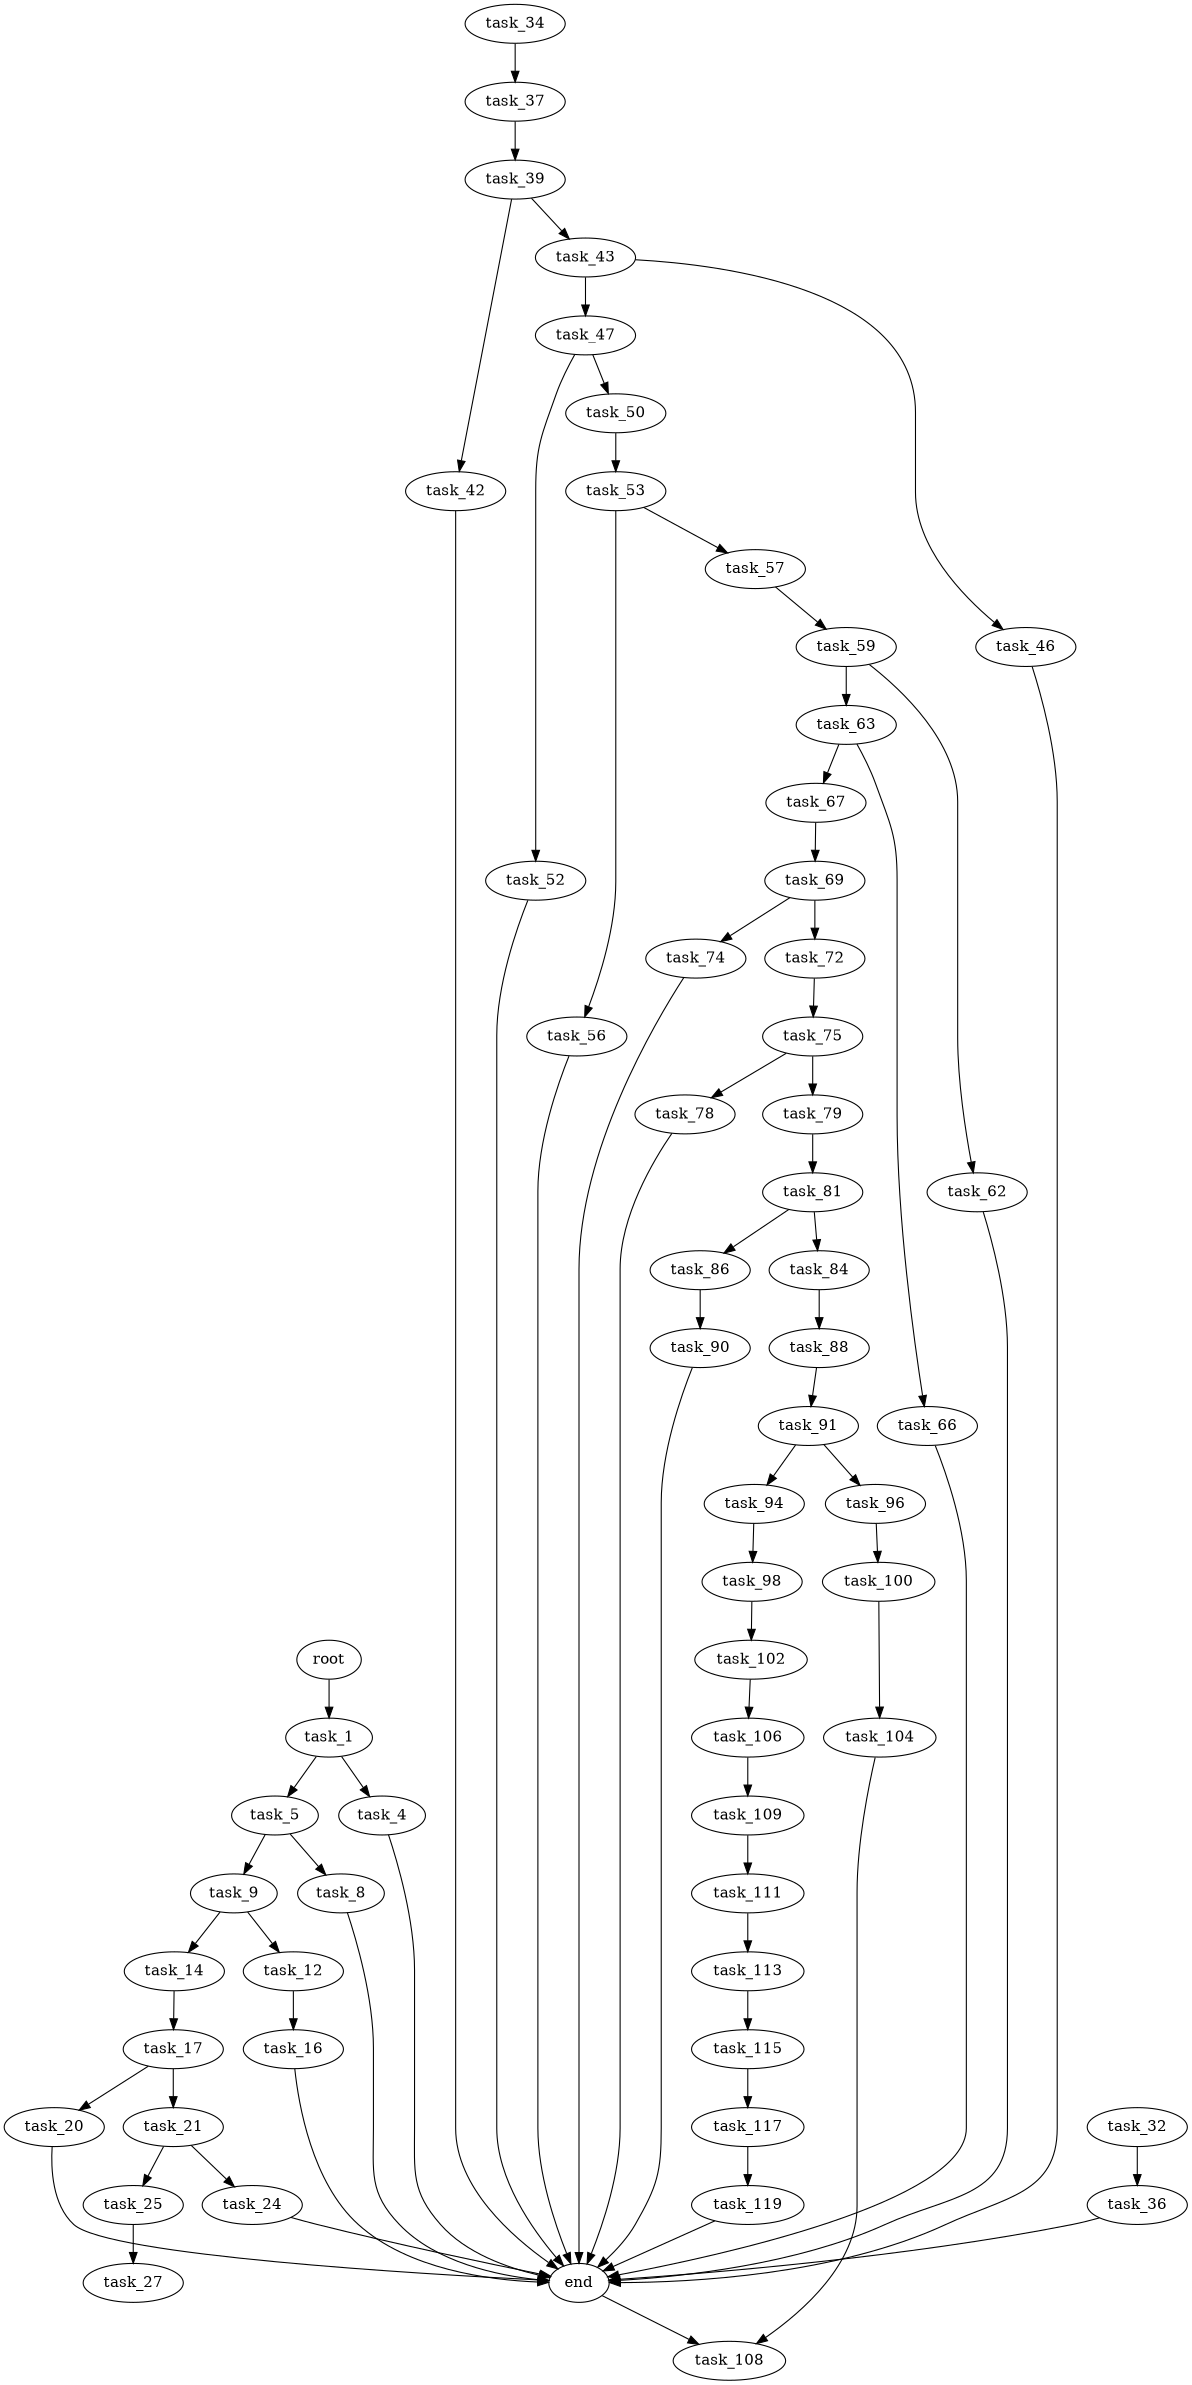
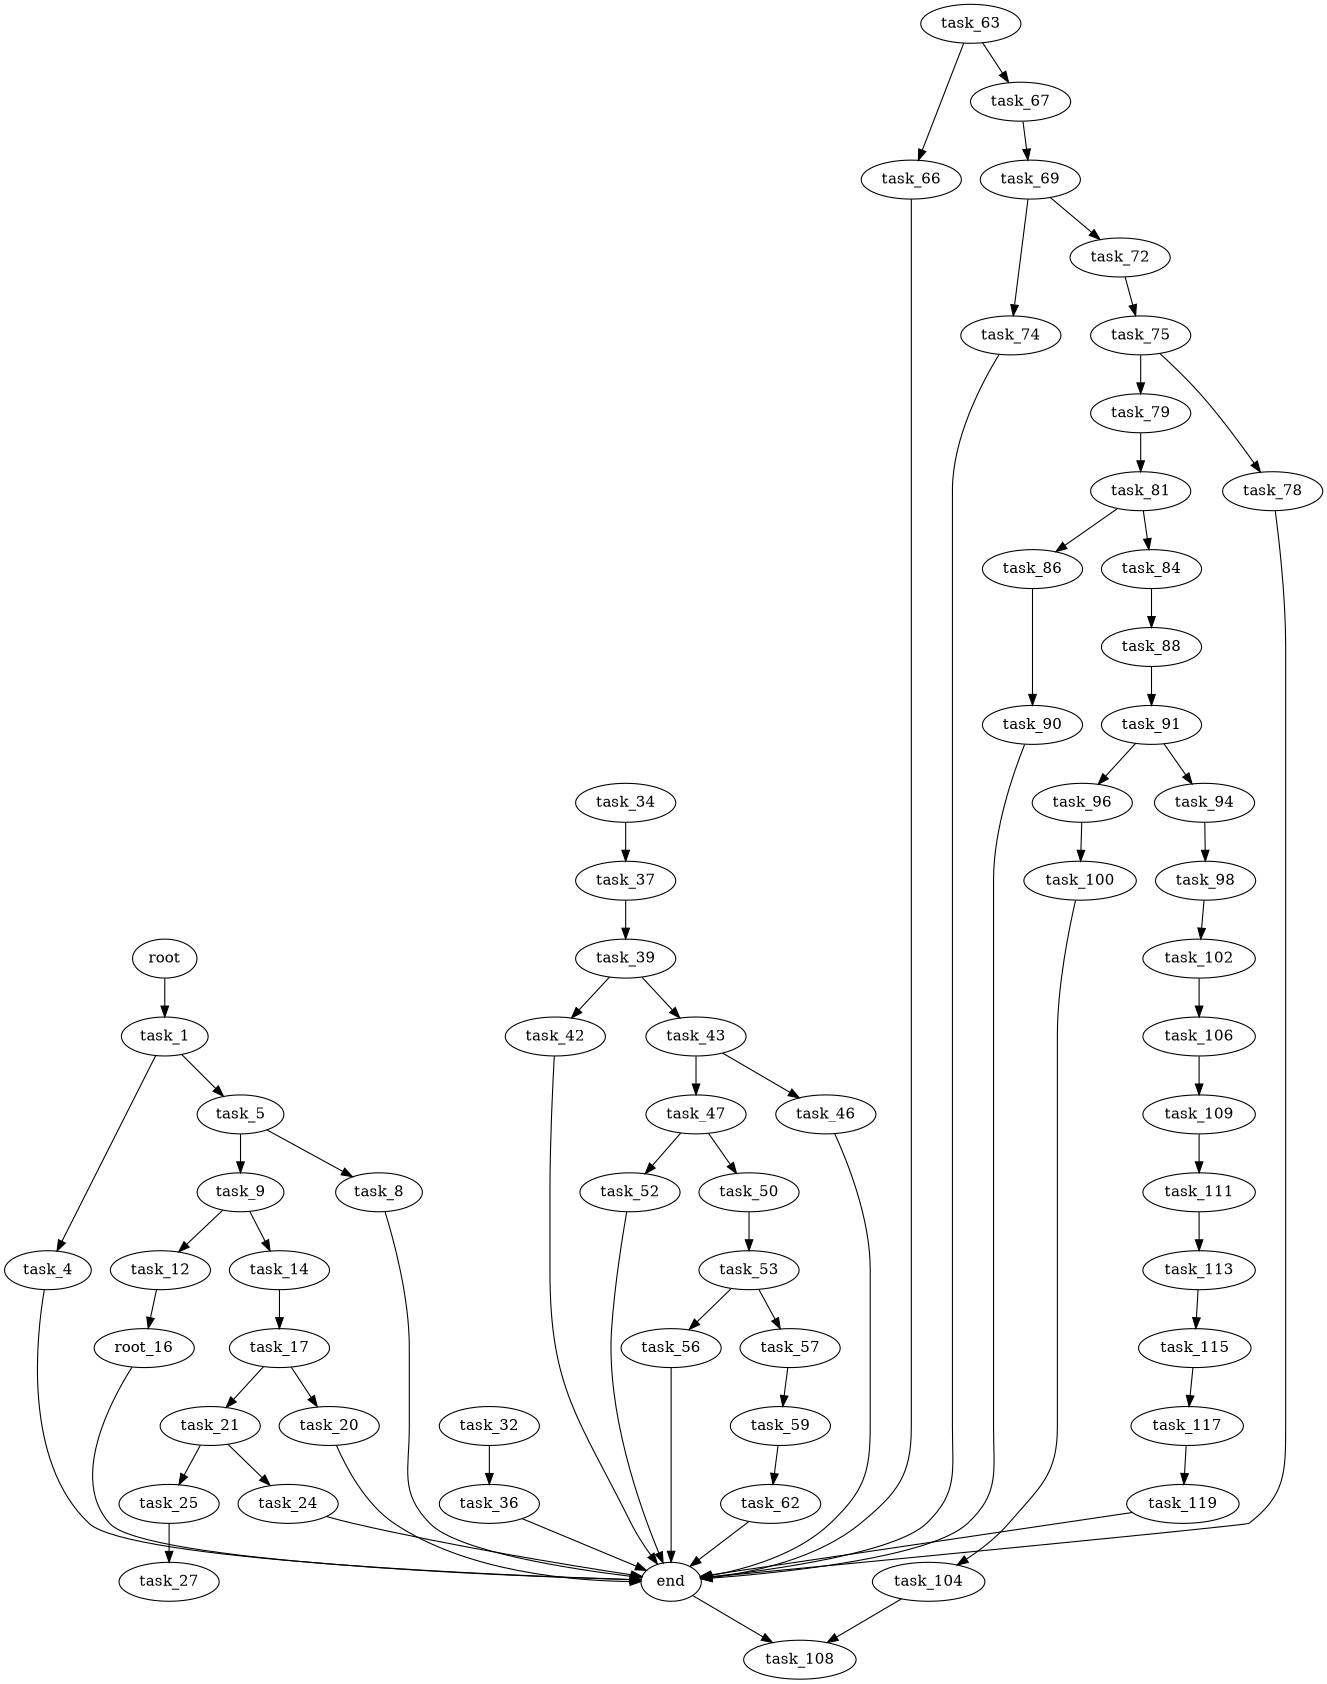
  digraph {
    root
    task_1
    task_4
    task_5
    end
    task_8
    task_9
    task_108
    task_12
    task_14
-   task_16
+   task_16 [label=root_16]
    task_17
    task_20
    task_21
    task_24
    task_25
    task_27
    task_32
    task_36
    task_34
    task_37
    task_39
    task_42
    task_43
    task_46
    task_47
    task_50
    task_52
    task_53
    task_56
    task_57
    task_59
    task_62
    task_63
    task_66
    task_67
    task_69
    task_72
    task_74
    task_75
    task_78
    task_79
    task_81
    task_84
    task_86
    task_88
    task_90
    task_91
    task_94
    task_96
    task_98
    task_100
    task_102
    task_104
    task_106
    task_109
    task_111
    task_113
    task_115
    task_117
    task_119
    root -> task_1
    task_1 -> task_4
    task_1 -> task_5
    task_4 -> end
    task_5 -> task_8
    task_5 -> task_9
    end -> task_108
    task_8 -> end
    task_9 -> task_12
    task_9 -> task_14
    task_12 -> task_16
    task_14 -> task_17
    task_16 -> end
    task_17 -> task_20
    task_17 -> task_21
    task_20 -> end
    task_21 -> task_24
    task_21 -> task_25
    task_24 -> end
    task_25 -> task_27
    task_32 -> task_36
    task_36 -> end
    task_34 -> task_37
    task_37 -> task_39
    task_39 -> task_42
    task_39 -> task_43
    task_42 -> end
    task_43 -> task_46
    task_43 -> task_47
    task_46 -> end
    task_47 -> task_50
    task_47 -> task_52
    task_50 -> task_53
    task_52 -> end
    task_53 -> task_56
    task_53 -> task_57
    task_56 -> end
    task_57 -> task_59
    task_59 -> task_62
-   task_59 -> task_63
    task_62 -> end
    task_63 -> task_66
    task_63 -> task_67
    task_66 -> end
    task_67 -> task_69
    task_69 -> task_72
    task_69 -> task_74
    task_72 -> task_75
    task_74 -> end
    task_75 -> task_78
    task_75 -> task_79
    task_78 -> end
    task_79 -> task_81
    task_81 -> task_84
    task_81 -> task_86
    task_84 -> task_88
    task_86 -> task_90
    task_88 -> task_91
    task_90 -> end
    task_91 -> task_94
    task_91 -> task_96
    task_94 -> task_98
    task_96 -> task_100
    task_98 -> task_102
    task_100 -> task_104
    task_102 -> task_106
    task_104 -> task_108
    task_106 -> task_109
    task_109 -> task_111
    task_111 -> task_113
    task_113 -> task_115
    task_115 -> task_117
    task_117 -> task_119
    task_119 -> end
  }
